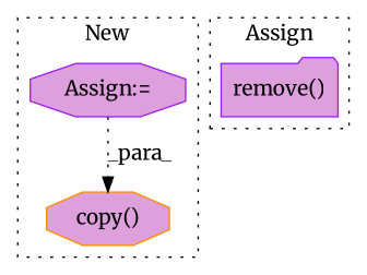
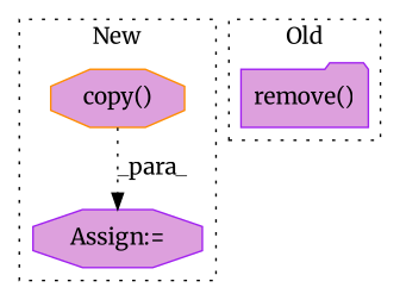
  digraph {
    fontname=Merriweather
    node [a=75 shape=octagon style=filled fillcolor=plum color=purple fontname=Merriweather]
    n1 [l=11 label="copy()" s=12244 color=darkorange]
    n2 [a=68 l=3 label="Assign:=" s=12241]
    n3 [l="12,1" label="remove()" s="11987,12010" shape=folder]
    subgraph cluster_1 {
      label=New
      style=dotted
      n1
      n2
    }
    subgraph cluster_2 {
-     label=Assign
+     label=Old
      style=dotted
      n3
    }
-   n2 -> n1 [label=_para_ style=dotted arrowhead=normal fontname=Merriweather]
+   n1 -> n2 [label=_para_ style=dotted arrowhead=normal fontname=Merriweather]
  }
